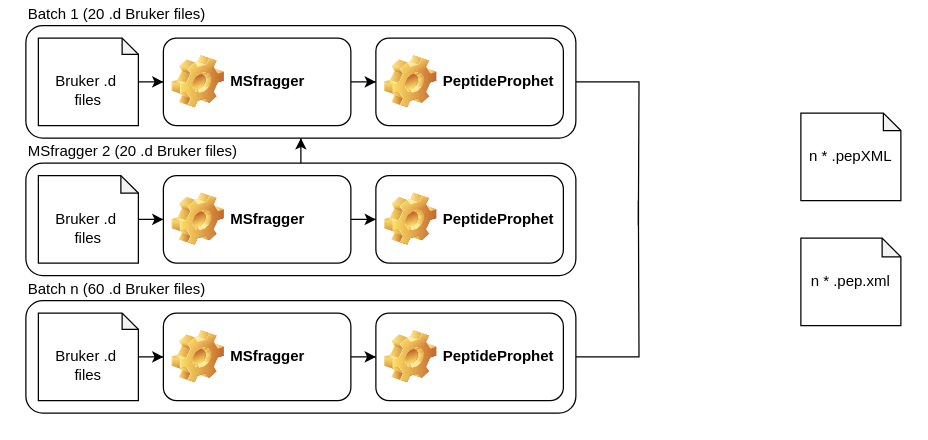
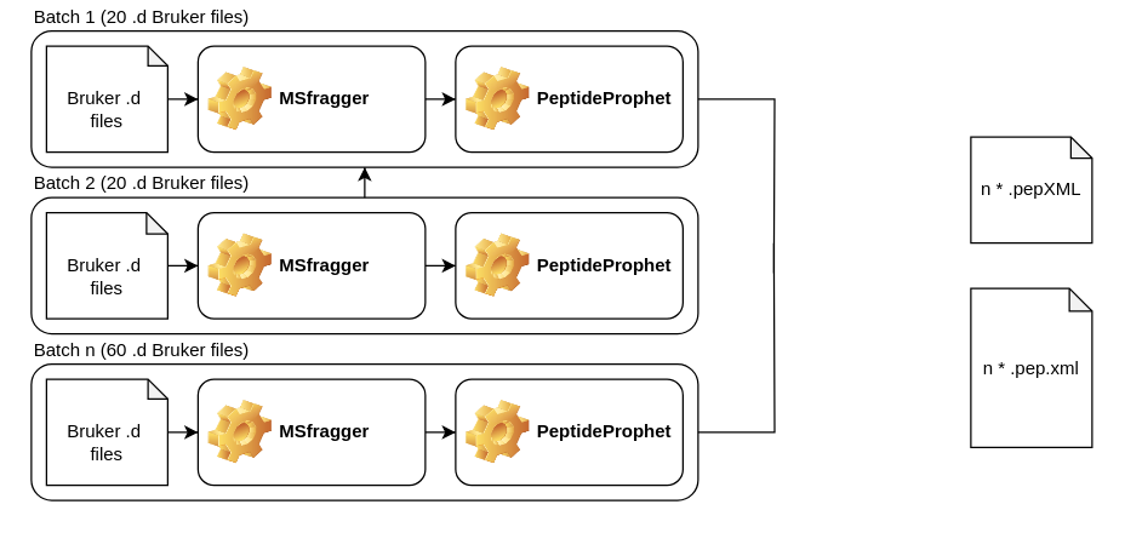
  <mxCell id="0" />
  <mxCell id="1" parent="0" />
  <mxCell id="2" style="edgeStyle=orthogonalEdgeStyle;rounded=0;orthogonalLoop=1;jettySize=auto;html=1;entryX=0;entryY=0.5;entryDx=0;entryDy=0;" edge="1" parent="1" source="3" target="5"><mxGeometry relative="1" as="geometry" /></mxCell>
  <mxCell id="3" value="&lt;br&gt;Bruker .d&amp;nbsp;&lt;br&gt;files" style="shape=note;whiteSpace=wrap;html=1;backgroundOutline=1;darkOpacity=0.05;size=13;" vertex="1" parent="1"><mxGeometry x="30" y="30" width="80" height="70" as="geometry" /></mxCell>
  <mxCell id="4" style="edgeStyle=orthogonalEdgeStyle;rounded=0;orthogonalLoop=1;jettySize=auto;html=1;" edge="1" parent="1" source="5" target="6"><mxGeometry relative="1" as="geometry" /></mxCell>
  <mxCell id="5" value="MSfragger" style="label;whiteSpace=wrap;html=1;image=img/clipart/Gear_128x128.png" vertex="1" parent="1"><mxGeometry x="130" y="30" width="150" height="70" as="geometry" /></mxCell>
  <mxCell id="6" value="PeptideProphet" style="label;whiteSpace=wrap;html=1;image=img/clipart/Gear_128x128.png" vertex="1" parent="1"><mxGeometry x="300" y="30" width="150" height="70" as="geometry" /></mxCell>
  <mxCell id="7" style="edgeStyle=orthogonalEdgeStyle;rounded=0;orthogonalLoop=1;jettySize=auto;html=1;endArrow=none;endFill=0;verticalAlign=middle;" edge="1" parent="1" source="8"><mxGeometry relative="1" as="geometry"><mxPoint x="510" y="180" as="targetPoint" /></mxGeometry></mxCell>
  <mxCell id="8" value="Batch 1 (20 .d Bruker files)" style="rounded=1;whiteSpace=wrap;html=1;fillColor=none;labelPosition=center;verticalLabelPosition=top;align=left;verticalAlign=bottom;" vertex="1" parent="1"><mxGeometry x="20" y="20" width="440" height="90" as="geometry" /></mxCell>
  <mxCell id="9" style="edgeStyle=orthogonalEdgeStyle;rounded=0;orthogonalLoop=1;jettySize=auto;html=1;entryX=0;entryY=0.5;entryDx=0;entryDy=0;" edge="1" parent="1" source="10" target="12"><mxGeometry relative="1" as="geometry" /></mxCell>
  <mxCell id="10" value="&lt;br&gt;Bruker .d&amp;nbsp;&lt;br&gt;files" style="shape=note;whiteSpace=wrap;html=1;backgroundOutline=1;darkOpacity=0.05;size=14;" vertex="1" parent="1"><mxGeometry x="30" y="140" width="80" height="70" as="geometry" /></mxCell>
  <mxCell id="11" style="edgeStyle=orthogonalEdgeStyle;rounded=0;orthogonalLoop=1;jettySize=auto;html=1;" edge="1" parent="1" source="12" target="13"><mxGeometry relative="1" as="geometry" /></mxCell>
  <mxCell id="12" value="MSfragger" style="label;whiteSpace=wrap;html=1;image=img/clipart/Gear_128x128.png" vertex="1" parent="1"><mxGeometry x="130" y="140" width="150" height="70" as="geometry" /></mxCell>
  <mxCell id="13" value="PeptideProphet" style="label;whiteSpace=wrap;html=1;image=img/clipart/Gear_128x128.png" vertex="1" parent="1"><mxGeometry x="300" y="140" width="150" height="70" as="geometry" /></mxCell>
  <mxCell id="14" style="edgeStyle=orthogonalEdgeStyle;rounded=0;orthogonalLoop=1;jettySize=auto;html=1;endArrow=classic;endFill=1;verticalAlign=middle;" edge="1" parent="1" source="15" target="8"><mxGeometry relative="1" as="geometry"><mxPoint x="590" y="220" as="targetPoint" /></mxGeometry></mxCell>
- <mxCell id="15" value="MSfragger 2 (20 .d Bruker files)" style="rounded=1;whiteSpace=wrap;html=1;fillColor=none;labelPosition=center;verticalLabelPosition=top;align=left;verticalAlign=bottom;" vertex="1" parent="1"><mxGeometry x="20" y="130" width="440" height="90" as="geometry" /></mxCell>
+ <mxCell id="15" value="Batch 2 (20 .d Bruker files)" style="rounded=1;whiteSpace=wrap;html=1;fillColor=none;labelPosition=center;verticalLabelPosition=top;align=left;verticalAlign=bottom;" vertex="1" parent="1"><mxGeometry x="20" y="130" width="440" height="90" as="geometry" /></mxCell>
  <mxCell id="16" style="edgeStyle=orthogonalEdgeStyle;rounded=0;orthogonalLoop=1;jettySize=auto;html=1;entryX=0;entryY=0.5;entryDx=0;entryDy=0;" edge="1" parent="1" source="17" target="19"><mxGeometry relative="1" as="geometry" /></mxCell>
  <mxCell id="17" value="&lt;br&gt;Bruker .d&amp;nbsp;&lt;br&gt;files" style="shape=note;whiteSpace=wrap;html=1;backgroundOutline=1;darkOpacity=0.05;size=13;" vertex="1" parent="1"><mxGeometry x="30" y="250" width="80" height="70" as="geometry" /></mxCell>
  <mxCell id="18" style="edgeStyle=orthogonalEdgeStyle;rounded=0;orthogonalLoop=1;jettySize=auto;html=1;" edge="1" parent="1" source="19" target="20"><mxGeometry relative="1" as="geometry" /></mxCell>
  <mxCell id="19" value="MSfragger" style="label;whiteSpace=wrap;html=1;image=img/clipart/Gear_128x128.png" vertex="1" parent="1"><mxGeometry x="130" y="250" width="150" height="70" as="geometry" /></mxCell>
  <mxCell id="20" value="PeptideProphet" style="label;whiteSpace=wrap;html=1;image=img/clipart/Gear_128x128.png" vertex="1" parent="1"><mxGeometry x="300" y="250" width="150" height="70" as="geometry" /></mxCell>
  <mxCell id="21" style="edgeStyle=orthogonalEdgeStyle;rounded=0;orthogonalLoop=1;jettySize=auto;html=1;endArrow=none;endFill=0;verticalAlign=middle;" edge="1" parent="1" source="22"><mxGeometry relative="1" as="geometry"><mxPoint x="510" y="160" as="targetPoint" /></mxGeometry></mxCell>
  <mxCell id="22" value="Batch n (60 .d Bruker files)" style="rounded=1;whiteSpace=wrap;html=1;fillColor=none;labelPosition=center;verticalLabelPosition=top;align=left;verticalAlign=bottom;" vertex="1" parent="1"><mxGeometry x="20" y="240" width="440" height="90" as="geometry" /></mxCell>
  <mxCell id="23" value="n * .pepXML" style="shape=note;whiteSpace=wrap;html=1;backgroundOutline=1;darkOpacity=0.05;size=14;" vertex="1" parent="1"><mxGeometry x="640" y="90" width="80" height="70" as="geometry" /></mxCell>
- <mxCell id="24" value="n * .pep.xml" style="shape=note;whiteSpace=wrap;html=1;backgroundOutline=1;darkOpacity=0.05;size=15;" vertex="1" parent="1"><mxGeometry x="640" y="190" width="80" height="70" as="geometry" /></mxCell>
+ <mxCell id="24" value="n * .pep.xml" style="shape=note;whiteSpace=wrap;html=1;backgroundOutline=1;darkOpacity=0.05;size=15;" vertex="1" parent="1"><mxGeometry x="640" y="190" width="80" height="105" as="geometry" /></mxCell>
